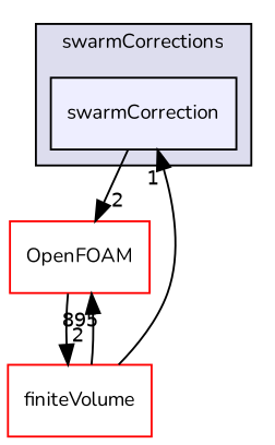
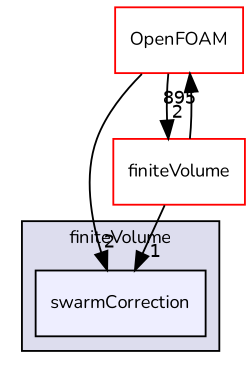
  digraph {
    compound=true
    fontname=Nunito
    node [fontname=Nunito fontsize=10 shape=box color=red]
    edge [fontname=Nunito headlabel=2 labeldistance=1.5 labelfontname=Helvetica labelfontsize=10]
    n1 [fillcolor="#eeeeff" label=swarmCorrection pencolor=black style=filled color=""]
    n2 [label=OpenFOAM]
    n3 [label=finiteVolume]
    subgraph cluster_1 {
      bgcolor="#ddddee"
      fontsize=10
-     label=swarmCorrections
+     label=finiteVolume
      pencolor=black
      n1
    }
-   n1 -> n2
+   n2 -> n1
    n2 -> n3
    n3 -> n1 [headlabel=1]
    n3 -> n2 [headlabel=895]
  }
